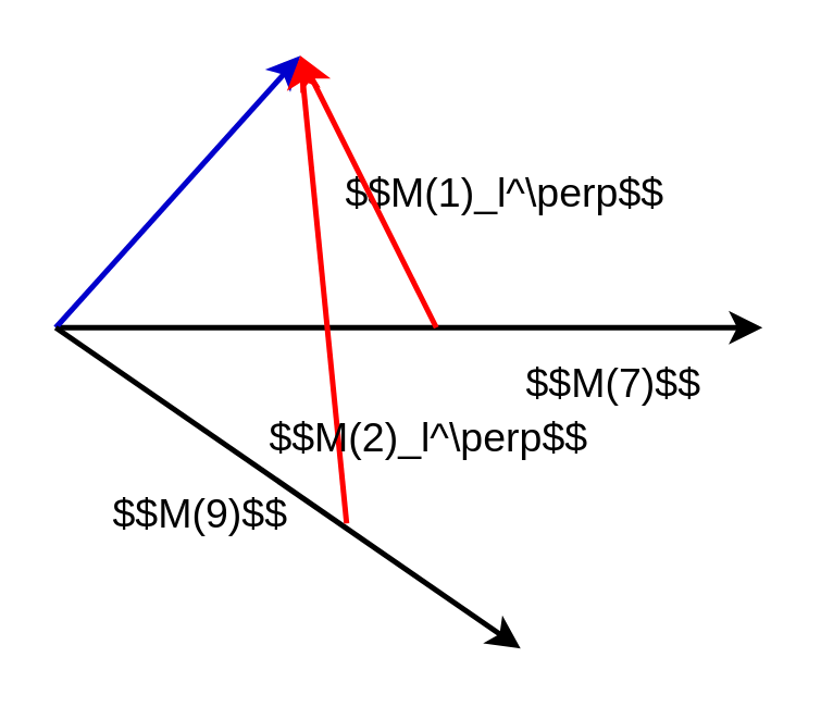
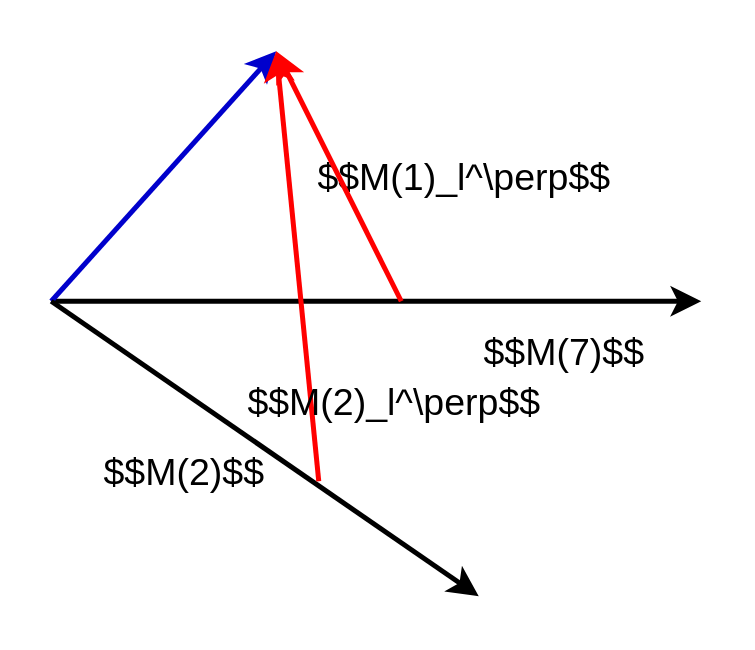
  <mxCell id="0" />
  <mxCell id="1" parent="0" />
  <mxCell id="2" value="&lt;font style=&quot;font-size: 15px&quot;&gt;$$M(7)$$&lt;/font&gt;" style="text;html=1;align=center;verticalAlign=middle;resizable=0;points=[];autosize=1;" vertex="1" parent="1"><mxGeometry x="185" y="130" width="80" height="20" as="geometry" /></mxCell>
  <mxCell id="3" value="&lt;div style=&quot;font-size: 15px&quot;&gt;&lt;font style=&quot;font-size: 15px&quot;&gt;$$M(1)_l^\perp$$&lt;/font&gt;&lt;/div&gt;" style="text;html=1;align=center;verticalAlign=middle;resizable=0;points=[];autosize=1;" vertex="1" parent="1"><mxGeometry x="120" y="60" width="130" height="20" as="geometry" /></mxCell>
  <mxCell id="4" value="" style="endArrow=classic;html=1;fillColor=#6C8EBF;jumpSize=12;rounded=0;strokeWidth=2;" edge="1" parent="1"><mxGeometry width="50" height="50" relative="1" as="geometry"><mxPoint x="20" y="120" as="sourcePoint" /><mxPoint x="280" y="120" as="targetPoint" /></mxGeometry></mxCell>
  <mxCell id="5" value="" style="endArrow=classic;html=1;fillColor=#fa6800;jumpSize=12;rounded=0;strokeWidth=2;strokeColor=#0000CC;" edge="1" parent="1"><mxGeometry width="50" height="50" relative="1" as="geometry"><mxPoint x="20" y="120" as="sourcePoint" /><mxPoint x="110" y="20" as="targetPoint" /></mxGeometry></mxCell>
  <mxCell id="6" value="" style="endArrow=classic;html=1;fillColor=#e51400;jumpSize=12;rounded=0;strokeWidth=2;strokeColor=#FF0000;" edge="1" parent="1"><mxGeometry width="50" height="50" relative="1" as="geometry"><mxPoint x="160" y="120" as="sourcePoint" /><mxPoint x="110" y="20" as="targetPoint" /></mxGeometry></mxCell>
  <mxCell id="7" value="" style="endArrow=classic;html=1;fillColor=#6C8EBF;jumpSize=12;rounded=0;strokeWidth=2;" edge="1" parent="1"><mxGeometry width="50" height="50" relative="1" as="geometry"><mxPoint x="20" y="120" as="sourcePoint" /><mxPoint x="191" y="238" as="targetPoint" /></mxGeometry></mxCell>
- <mxCell id="8" value="&lt;font style=&quot;font-size: 15px&quot;&gt;$$M(9)$$&lt;/font&gt;" style="text;html=1;align=center;verticalAlign=middle;resizable=0;points=[];autosize=1;" vertex="1" parent="1"><mxGeometry x="33" y="178" width="80" height="20" as="geometry" /></mxCell>
+ <mxCell id="8" value="&lt;font style=&quot;font-size: 15px&quot;&gt;$$M(2)$$&lt;/font&gt;" style="text;html=1;align=center;verticalAlign=middle;resizable=0;points=[];autosize=1;" vertex="1" parent="1"><mxGeometry x="33" y="178" width="80" height="20" as="geometry" /></mxCell>
  <mxCell id="9" value="" style="endArrow=classic;html=1;fillColor=#6C8EBF;jumpSize=12;rounded=0;strokeWidth=2;strokeColor=#FF0000;" edge="1" parent="1"><mxGeometry width="50" height="50" relative="1" as="geometry"><mxPoint x="127" y="192" as="sourcePoint" /><mxPoint x="110" y="20" as="targetPoint" /></mxGeometry></mxCell>
  <mxCell id="10" value="&lt;div style=&quot;font-size: 15px&quot;&gt;&lt;font style=&quot;font-size: 15px&quot;&gt;$$M(2)_l^\perp$$&lt;/font&gt;&lt;/div&gt;" style="text;html=1;align=center;verticalAlign=middle;resizable=0;points=[];autosize=1;" vertex="1" parent="1"><mxGeometry x="92" y="150" width="130" height="20" as="geometry" /></mxCell>
